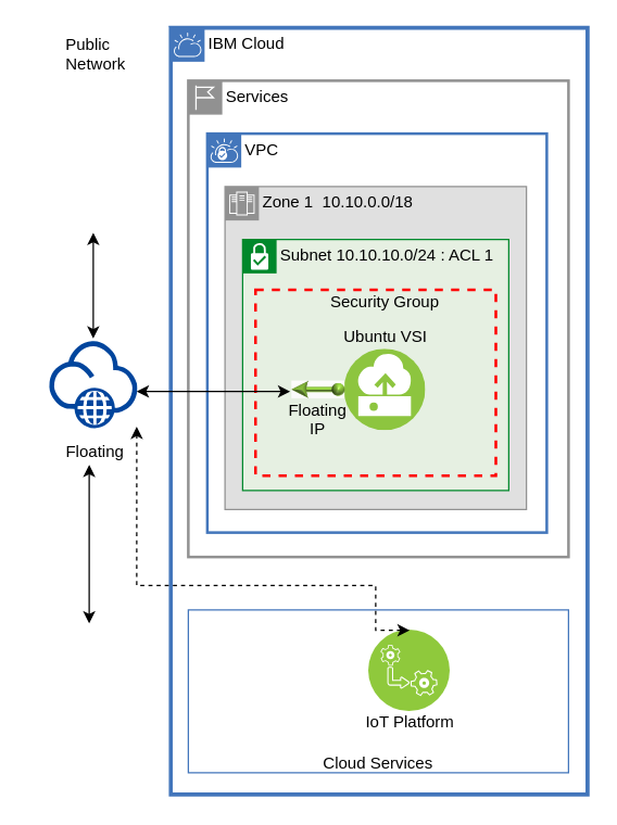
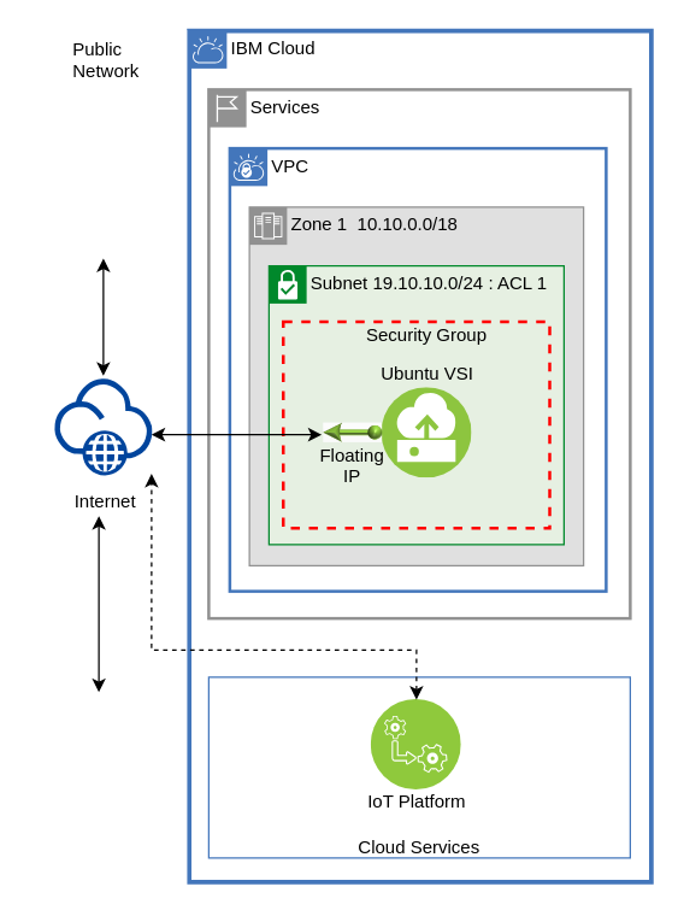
  <mxCell id="0" />
  <mxCell id="1" parent="0" />
  <mxCell id="2" value="IBM Cloud" style="shape=mxgraph.ibm.box;prType=cloud;fontStyle=0;verticalAlign=top;align=left;spacingLeft=32;spacingTop=4;fillColor=none;rounded=0;whiteSpace=wrap;html=1;strokeColor=#4376BB;strokeWidth=3;dashed=0;container=1;spacing=-4;collapsible=0;" parent="1" vertex="1"><mxGeometry x="125" y="20" width="307" height="565" as="geometry" /></mxCell>
  <mxCell id="3" value="Services" style="shape=mxgraph.ibm.box;prType=region;fontStyle=0;verticalAlign=top;align=left;spacingLeft=32;spacingTop=4;fillColor=none;rounded=0;whiteSpace=wrap;html=1;strokeColor=#919191;strokeWidth=2;dashed=0;container=1;spacing=-4;collapsible=0;" parent="2" vertex="1"><mxGeometry x="13" y="39" width="280" height="351" as="geometry" /></mxCell>
  <mxCell id="4" value="VPC" style="shape=mxgraph.ibm.box;prType=vpc;fontStyle=0;verticalAlign=top;align=left;spacingLeft=32;spacingTop=4;fillColor=none;rounded=0;whiteSpace=wrap;html=1;strokeColor=#4376BB;strokeWidth=2;dashed=0;container=1;spacing=-4;collapsible=0;" parent="3" vertex="1"><mxGeometry x="14" y="39" width="250" height="294" as="geometry" /></mxCell>
  <mxCell id="5" value="Zone 1&amp;nbsp; 10.10.0.0/18" style="shape=mxgraph.ibm.box;prType=zone;fontStyle=0;verticalAlign=top;align=left;spacingLeft=32;spacingTop=4;fillColor=#E0E0E0;rounded=0;whiteSpace=wrap;html=1;strokeColor=#919191;strokeWidth=1;dashed=0;container=1;spacing=-4;collapsible=0;" parent="4" vertex="1"><mxGeometry x="13" y="39" width="222" height="238" as="geometry" /></mxCell>
- <mxCell id="6" value="Subnet 10.10.10.0/24 : ACL 1" style="shape=mxgraph.ibm.box;prType=subnet;fontStyle=0;verticalAlign=top;align=left;spacingLeft=32;spacingTop=4;fillColor=#E6F0E2;rounded=0;whiteSpace=wrap;html=1;strokeColor=#00882B;strokeWidth=1;dashed=0;container=1;spacing=-4;collapsible=0;" parent="5" vertex="1"><mxGeometry x="13" y="39" width="196" height="185" as="geometry" /></mxCell>
+ <mxCell id="6" value="Subnet 19.10.10.0/24 : ACL 1" style="shape=mxgraph.ibm.box;prType=subnet;fontStyle=0;verticalAlign=top;align=left;spacingLeft=32;spacingTop=4;fillColor=#E6F0E2;rounded=0;whiteSpace=wrap;html=1;strokeColor=#00882B;strokeWidth=1;dashed=0;container=1;spacing=-4;collapsible=0;" parent="5" vertex="1"><mxGeometry x="13" y="39" width="196" height="185" as="geometry" /></mxCell>
  <mxCell id="7" value="Ubuntu VSI " style="aspect=fixed;perimeter=ellipsePerimeter;html=1;align=center;shadow=0;dashed=0;image;image=img/lib/ibm/vpc/Instance.svg;dashPattern=1 1;fontColor=#000000;fontSize=12;labelPosition=center;verticalLabelPosition=top;verticalAlign=bottom;imageBackground=none;labelBackgroundColor=none;spacingTop=-6;spacingLeft=0;" parent="6" vertex="1"><mxGeometry x="75" y="81" width="60" height="60" as="geometry" /></mxCell>
  <mxCell id="8" value="&lt;div&gt;Floating &lt;br&gt;&lt;/div&gt;&lt;div&gt;IP&lt;/div&gt;" style="aspect=fixed;perimeter=ellipsePerimeter;html=1;align=center;shadow=0;dashed=0;image;image=img/lib/ibm/vpc/FloatingIP.svg;fontColor=#000000;labelPosition=center;verticalLabelPosition=bottom;verticalAlign=top;fontSize=12;spacingLeft=-1;spacingTop=-19;spacingBottom=-20;rotation=0;textDirection=rtl;flipH=0;flipV=1;direction=west;labelBackgroundColor=none;" parent="6" vertex="1"><mxGeometry x="35" y="91" width="40" height="40" as="geometry" /></mxCell>
  <mxCell id="9" value="&lt;div&gt;Security Group&lt;br&gt;&lt;/div&gt;" style="fontStyle=0;verticalAlign=bottom;align=center;spacingTop=0;fillColor=none;rounded=0;whiteSpace=wrap;html=1;strokeColor=#FF0000;strokeWidth=2;dashed=1;container=0;collapsible=0;spacingLeft=13;labelPosition=center;verticalLabelPosition=top;spacingBottom=-18;" parent="6" vertex="1"><mxGeometry x="9.5" y="37" width="177" height="137" as="geometry" /></mxCell>
  <mxCell id="10" value="Cloud Services" style="fontStyle=0;verticalAlign=top;align=center;spacingTop=-21;fillColor=none;rounded=0;whiteSpace=wrap;html=1;strokeColor=#4376BB;strokeWidth=1;dashed=0;container=1;collapsible=0;labelPosition=center;verticalLabelPosition=bottom;" vertex="1" parent="2"><mxGeometry x="13" y="429" width="280" height="120" as="geometry" /></mxCell>
- <mxCell id="11" value="IoT Platform" style="aspect=fixed;perimeter=ellipsePerimeter;html=1;align=center;shadow=0;dashed=0;fontColor=#000000;labelBackgroundColor=#ffffff;fontSize=12;spacingTop=-6;image;image=img/lib/ibm/vpc/CloudServices.svg;strokeColor=#FFFFFF;" vertex="1" parent="10"><mxGeometry x="133" y="15" width="60" height="60" as="geometry" /></mxCell>
+ <mxCell id="11" value="IoT Platform" style="aspect=fixed;perimeter=ellipsePerimeter;html=1;align=center;shadow=0;dashed=0;fontColor=#000000;labelBackgroundColor=#ffffff;fontSize=12;spacingTop=-6;image;image=img/lib/ibm/vpc/CloudServices.svg;strokeColor=#FFFFFF;" vertex="1" parent="10"><mxGeometry x="108" y="15" width="60" height="60" as="geometry" /></mxCell>
  <mxCell id="12" value="&lt;div&gt;Public&lt;/div&gt;&lt;div&gt; Network&lt;/div&gt;" style="shape=mxgraph.ibm.box;prType=public;fontStyle=0;verticalAlign=top;align=left;spacingLeft=32;spacingTop=4;fillColor=none;rounded=0;whiteSpace=wrap;html=1;strokeColor=#FFFFFF;strokeWidth=3;dashed=0;container=1;spacing=-4;collapsible=0;fontColor=#000000;" vertex="1" parent="1"><mxGeometry x="20" y="21" width="102" height="565" as="geometry" /></mxCell>
  <mxCell id="13" style="edgeStyle=orthogonalEdgeStyle;rounded=0;orthogonalLoop=1;jettySize=auto;html=1;startArrow=classic;startFill=1;fontColor=#000000;" edge="1" parent="12"><mxGeometry relative="1" as="geometry"><mxPoint x="45" y="438" as="sourcePoint" /><mxPoint x="45" y="321" as="targetPoint" /><Array as="points"><mxPoint x="45" y="430" /><mxPoint x="45" y="430" /></Array></mxGeometry></mxCell>
- <mxCell id="14" value="Floating" style="aspect=fixed;perimeter=ellipsePerimeter;html=1;align=center;shadow=0;dashed=0;fontColor=#000000;labelBackgroundColor=#ffffff;fontSize=12;spacingTop=3;image;image=img/lib/ibm/vpc/Internet.svg;strokeColor=#FFFFFF;" vertex="1" parent="12"><mxGeometry x="16" y="230" width="65" height="65" as="geometry" /></mxCell>
+ <mxCell id="14" value="Internet" style="aspect=fixed;perimeter=ellipsePerimeter;html=1;align=center;shadow=0;dashed=0;fontColor=#000000;labelBackgroundColor=#ffffff;fontSize=12;spacingTop=3;image;image=img/lib/ibm/vpc/Internet.svg;strokeColor=#FFFFFF;" vertex="1" parent="12"><mxGeometry x="16" y="230" width="65" height="65" as="geometry" /></mxCell>
  <mxCell id="15" value="" style="html=1;labelBackgroundColor=#ffffff;startArrow=classic;startFill=1;startSize=6;endArrow=classic;endFill=1;endSize=6;jettySize=auto;orthogonalLoop=1;strokeWidth=1;fontSize=14;" parent="12" edge="1"><mxGeometry width="60" height="60" relative="1" as="geometry"><mxPoint x="48" y="228" as="sourcePoint" /><mxPoint x="48" y="150" as="targetPoint" /></mxGeometry></mxCell>
  <mxCell id="16" value="" style="edgeStyle=elbowEdgeStyle;rounded=0;elbow=vertical;html=1;labelBackgroundColor=#ffffff;startArrow=classic;startFill=1;startSize=6;endArrow=classic;endFill=1;endSize=6;jettySize=auto;orthogonalLoop=1;strokeWidth=1;fontSize=14;" parent="1" edge="1"><mxGeometry width="60" height="60" relative="1" as="geometry"><mxPoint x="100" y="288" as="sourcePoint" /><mxPoint x="213" y="288" as="targetPoint" /><Array as="points" /></mxGeometry></mxCell>
  <mxCell id="17" style="edgeStyle=orthogonalEdgeStyle;rounded=0;orthogonalLoop=1;jettySize=auto;html=1;exitX=0.5;exitY=0;exitDx=0;exitDy=0;entryX=0.985;entryY=0.969;entryDx=0;entryDy=0;entryPerimeter=0;fontColor=#000000;startArrow=classic;startFill=1;dashed=1;" edge="1" parent="1" source="11" target="14"><mxGeometry relative="1" as="geometry"><Array as="points"><mxPoint x="276" y="431" /><mxPoint x="100" y="431" /></Array></mxGeometry></mxCell>
  <mxCell id="18" parent="0" />
  <mxCell id="19" parent="0" />
  <mxCell id="20" value="Connector" parent="0" />
  <mxCell id="21" parent="0" />
  <mxCell id="22" value="Connector" parent="0" />
  <mxCell id="23" parent="0" />
  <mxCell id="24" parent="0" />
  <mxCell id="25" value="Connector" parent="0" />
  <mxCell id="26" parent="0" />
  <mxCell id="27" value="Connector" parent="0" />
